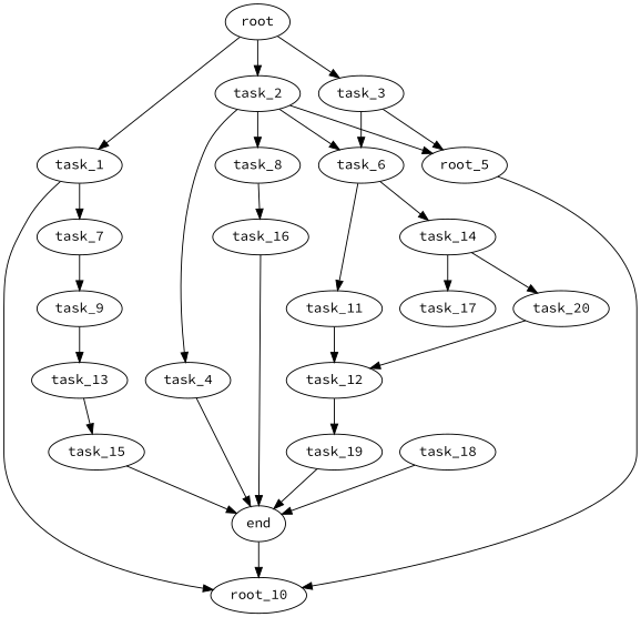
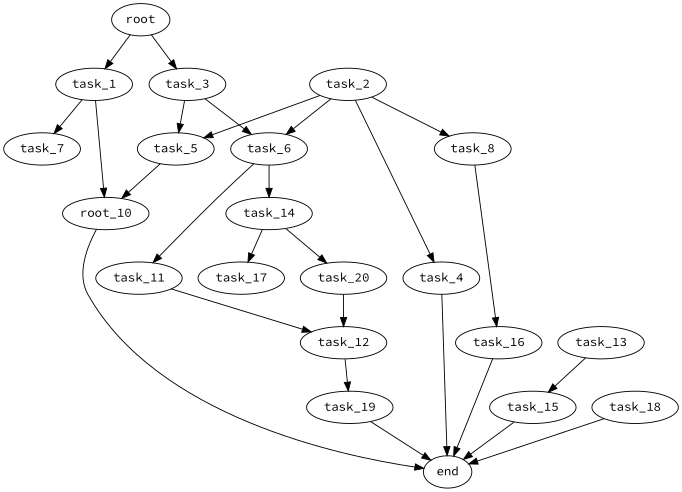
  digraph {
    fontname="Source Code Pro"
    node [fontname="Source Code Pro"]
    edge [fontname="Source Code Pro"]
    root
    task_1
    task_2
    task_3
    task_7
    n6 [label=root_10]
    task_4
-   task_5 [label=root_5]
+   task_5
    task_6
    task_8
-   task_9
    end
    task_11
    task_14
    task_16
    task_12
    task_17
    task_20
    task_13
    task_15
    task_19
    task_18
    root -> task_1
-   root -> task_2
    root -> task_3
    task_1 -> task_7
    task_1 -> n6
    task_2 -> task_4
    task_2 -> task_5
    task_2 -> task_6
    task_2 -> task_8
    task_3 -> task_5
    task_3 -> task_6
-   task_7 -> task_9
-   end -> n6
+   n6 -> end
    task_4 -> end
    task_5 -> n6
    task_6 -> task_11
    task_6 -> task_14
    task_8 -> task_16
-   task_9 -> task_13
    task_11 -> task_12
    task_14 -> task_17
    task_14 -> task_20
    task_16 -> end
    task_12 -> task_19
    task_20 -> task_12
    task_13 -> task_15
    task_15 -> end
    task_19 -> end
    task_18 -> end
  }
